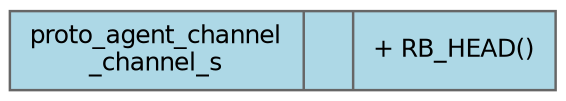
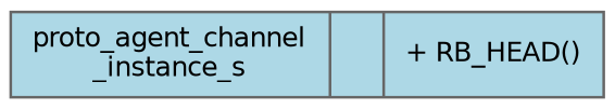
  digraph {
    rankdir=LR
-   n1 [color=gray40 fillcolor=lightblue fontcolor=black fontname=Helvetica fontsize=10 height=0.2 label="{proto_agent_channel\l_channel_s\n||+ RB_HEAD()\l}" shape=record style=filled width=0.4]
+   n1 [color=gray40 fillcolor=lightblue fontcolor=black fontname=Helvetica fontsize=10 height=0.2 label="{proto_agent_channel\l_instance_s\n||+ RB_HEAD()\l}" shape=record style=filled width=0.4]
  }
